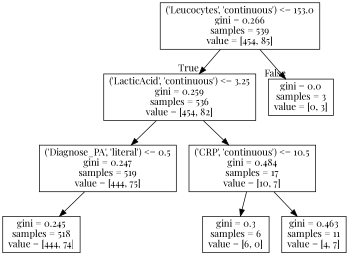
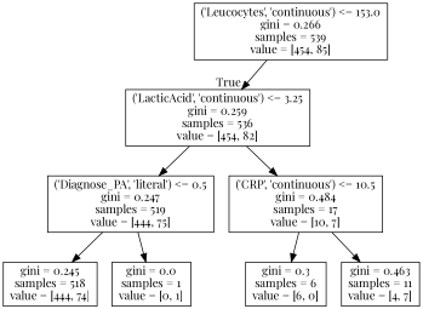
  digraph {
    fontname="Playfair Display"
    node [fontname="Playfair Display" shape=box]
    edge [fontname="Playfair Display"]
    n1 [label="('Leucocytes', 'continuous') <= 153.0\ngini = 0.266\nsamples = 539\nvalue = [454, 85]"]
    n2 [label="('LacticAcid', 'continuous') <= 3.25\ngini = 0.259\nsamples = 536\nvalue = [454, 82]"]
-   n3 [label="gini = 0.0\nsamples = 3\nvalue = [0, 3]"]
    n4 [label="('Diagnose_PA', 'literal') <= 0.5\ngini = 0.247\nsamples = 519\nvalue = [444, 75]"]
    n5 [label="('CRP', 'continuous') <= 10.5\ngini = 0.484\nsamples = 17\nvalue = [10, 7]"]
    n6 [label="gini = 0.245\nsamples = 518\nvalue = [444, 74]"]
+   n7 [label="gini = 0.0\nsamples = 1\nvalue = [0, 1]"]
    n8 [label="gini = 0.3\nsamples = 6\nvalue = [6, 0]"]
    n9 [label="gini = 0.463\nsamples = 11\nvalue = [4, 7]"]
    n1 -> n2 [headlabel=True labelangle=45 labeldistance=2.5]
-   n1 -> n3 [headlabel=False labelangle=-45 labeldistance=2.5]
    n2 -> n4
    n2 -> n5
    n4 -> n6
+   n4 -> n7
    n5 -> n8
    n5 -> n9
  }
